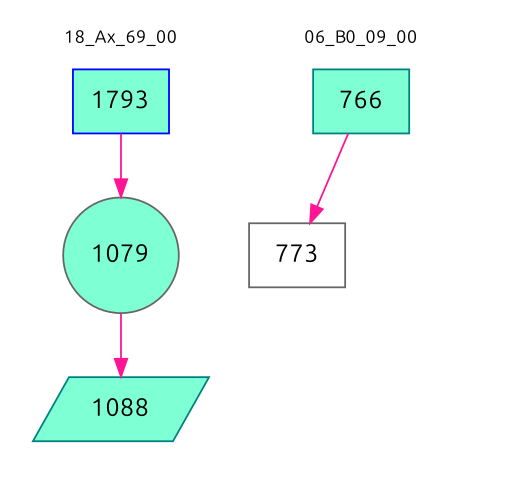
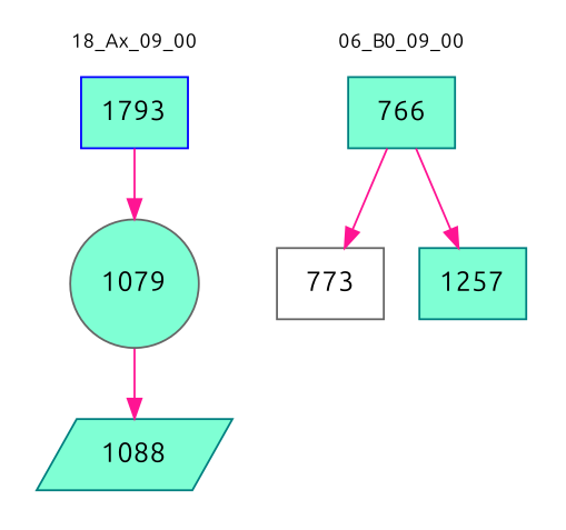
  digraph {
    fontname=Ubuntu
    node [color=teal fillcolor=aquamarine fontname=Ubuntu shape=box style=filled]
    edge [color=deeppink fontname=Ubuntu]
    n1 [color=gray40 label=1079 shape=circle]
    n2 [label=1088 shape=parallelogram]
    n3 [color=blue label=1793]
    n4 [label=766]
    n5 [color=gray40 fillcolor=white label=773]
+   n6 [label=1257]
    subgraph cluster_1 {
      color=white
      fontsize=10
-     label="18_Ax_69_00"
+     label="18_Ax_09_00"
      n1
      n2
      n3
    }
    subgraph cluster_2 {
      color=white
      fontsize=10
      label="06_B0_09_00"
      n4
      n5
+     n6
    }
    n1 -> n2
    n3 -> n1
    n4 -> n5
+   n4 -> n6
  }
